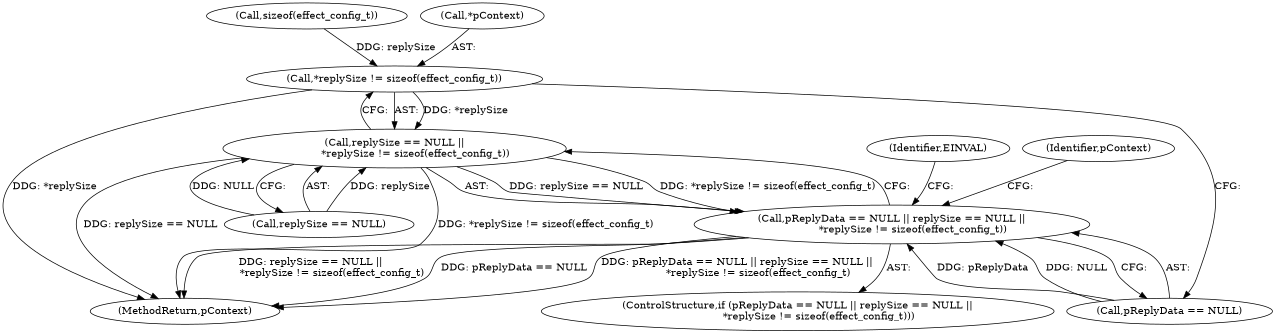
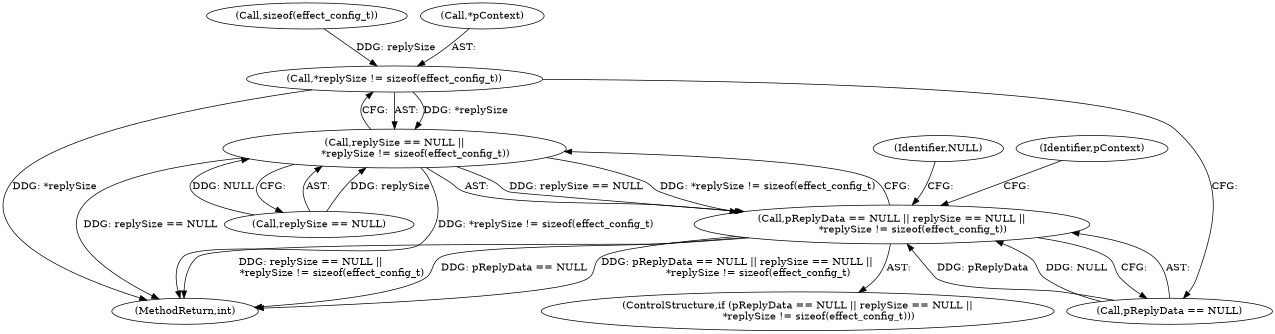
  digraph {
    n1 [label="(Call,*replySize != sizeof(effect_config_t))"]
    n2 [label="(Call,replySize == NULL ||\n             *replySize != sizeof(effect_config_t))"]
-   n3 [label="(MethodReturn,pContext)"]
+   n3 [label="(MethodReturn,int)"]
    n4 [label="(Call,pReplyData == NULL)"]
    n5 [label="(Call,pReplyData == NULL || replySize == NULL ||\n             *replySize != sizeof(effect_config_t))"]
    n6 [label="(Call,replySize == NULL)"]
    n7 [label="(Call,sizeof(effect_config_t))"]
    n8 [label="(ControlStructure,if (pReplyData == NULL || replySize == NULL ||\n             *replySize != sizeof(effect_config_t)))"]
-   n9 [label="(Identifier,EINVAL)"]
+   n9 [label="(Identifier,NULL)"]
    n10 [label="(Call,*pContext)"]
    n11 [label="(Identifier,pContext)"]
    n1 -> n2 [label="AST: "]
    n1 -> n2 [label="DDG: *replySize"]
    n1 -> n3 [label="DDG: *replySize"]
    n1 -> n4 [label="CFG: "]
    n2 -> n1 [label="CFG: "]
    n2 -> n3 [label="DDG: *replySize != sizeof(effect_config_t)"]
    n2 -> n3 [label="DDG: replySize == NULL"]
    n2 -> n5 [label="AST: "]
    n2 -> n5 [label="DDG: replySize == NULL"]
    n2 -> n5 [label="DDG: *replySize != sizeof(effect_config_t)"]
    n2 -> n6 [label="CFG: "]
    n4 -> n5 [label="AST: "]
    n4 -> n5 [label="DDG: pReplyData"]
    n4 -> n5 [label="DDG: NULL"]
    n5 -> n2 [label="CFG: "]
    n5 -> n3 [label="DDG: replySize == NULL ||\n             *replySize != sizeof(effect_config_t)"]
    n5 -> n3 [label="DDG: pReplyData == NULL"]
    n5 -> n3 [label="DDG: pReplyData == NULL || replySize == NULL ||\n             *replySize != sizeof(effect_config_t)"]
    n5 -> n4 [label="CFG: "]
    n5 -> n8 [label="AST: "]
    n6 -> n2 [label="AST: "]
    n6 -> n2 [label="DDG: replySize"]
    n6 -> n2 [label="DDG: NULL"]
    n7 -> n1 [label="DDG: replySize"]
    n9 -> n5 [label="CFG: "]
    n10 -> n1 [label="AST: "]
    n11 -> n5 [label="CFG: "]
  }
